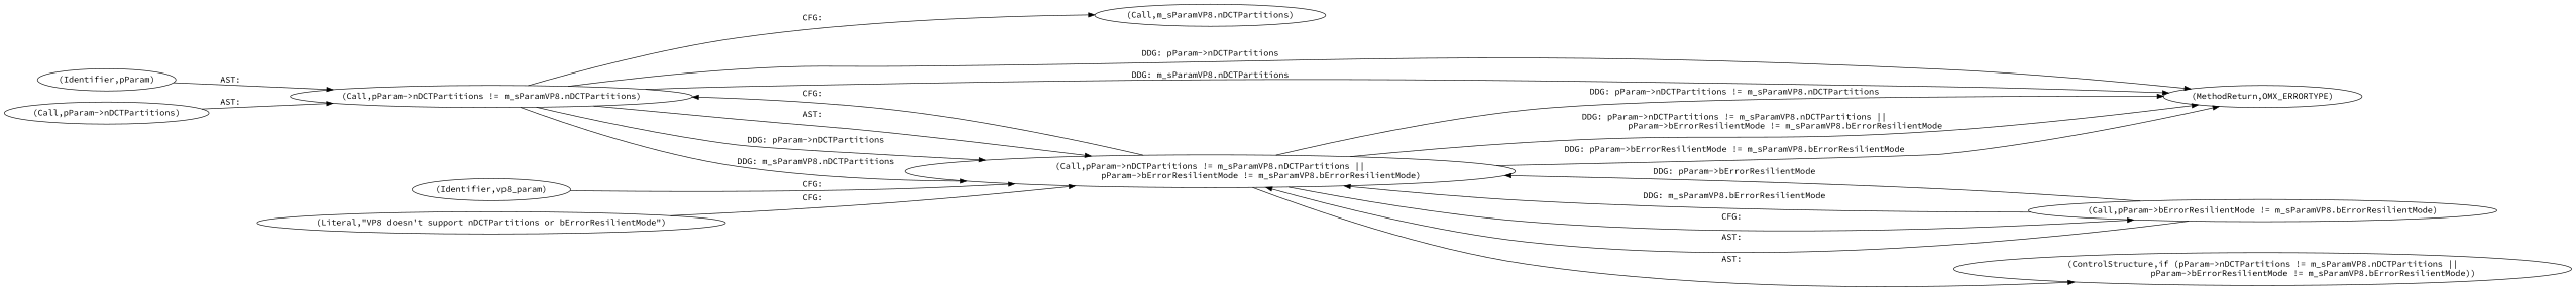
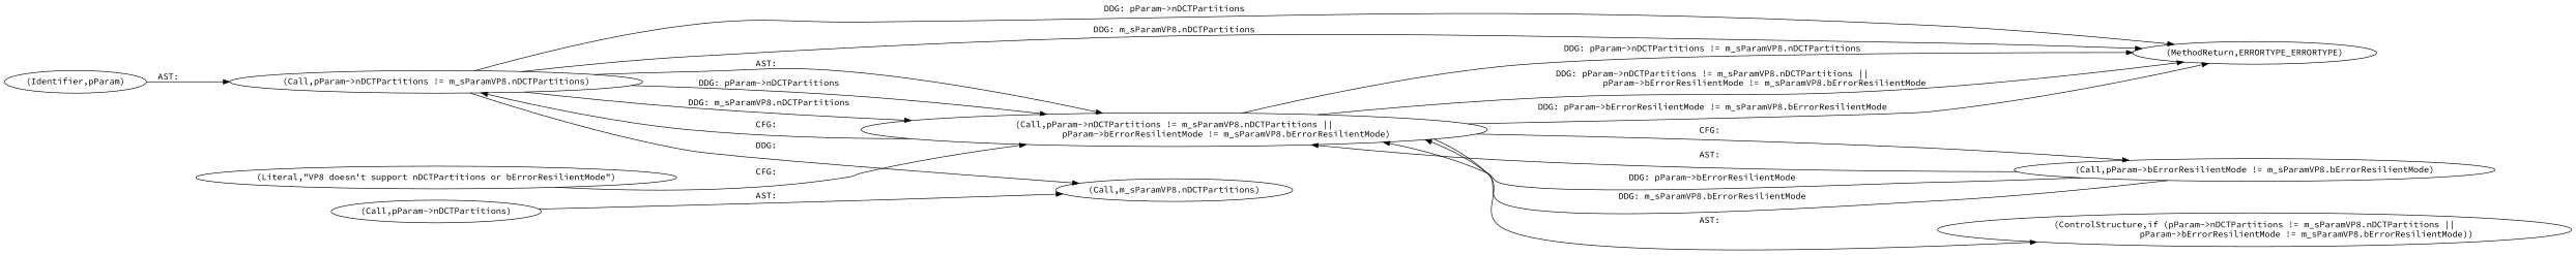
  digraph {
    fontname="Source Code Pro"
    rankdir=LR
    node [fontname="Source Code Pro"]
    edge [fontname="Source Code Pro"]
    n1 [label="(Call,pParam->nDCTPartitions != m_sParamVP8.nDCTPartitions)"]
    n2 [label="(Call,pParam->nDCTPartitions != m_sParamVP8.nDCTPartitions ||\n                    pParam->bErrorResilientMode != m_sParamVP8.bErrorResilientMode)"]
    n3 [label="(Call,m_sParamVP8.nDCTPartitions)"]
-   n4 [label="(MethodReturn,OMX_ERRORTYPE)"]
+   n4 [label="(MethodReturn,ERRORTYPE_ERRORTYPE)"]
    n5 [label="(ControlStructure,if (pParam->nDCTPartitions != m_sParamVP8.nDCTPartitions ||\n                    pParam->bErrorResilientMode != m_sParamVP8.bErrorResilientMode))"]
    n6 [label="(Call,pParam->bErrorResilientMode != m_sParamVP8.bErrorResilientMode)"]
    n7 [label="(Identifier,pParam)"]
-   n8 [label="(Identifier,vp8_param)"]
    n9 [label="(Call,pParam->nDCTPartitions)"]
    n10 [label="(Literal,\"VP8 doesn't support nDCTPartitions or bErrorResilientMode\")"]
    n1 -> n2 [label="AST: "]
    n1 -> n2 [label="DDG: pParam->nDCTPartitions"]
    n1 -> n2 [label="DDG: m_sParamVP8.nDCTPartitions"]
-   n1 -> n3 [label="CFG: "]
+   n1 -> n3 [label="DDG: "]
    n1 -> n4 [label="DDG: pParam->nDCTPartitions"]
    n1 -> n4 [label="DDG: m_sParamVP8.nDCTPartitions"]
    n2 -> n1 [label="CFG: "]
    n2 -> n4 [label="DDG: pParam->nDCTPartitions != m_sParamVP8.nDCTPartitions"]
    n2 -> n4 [label="DDG: pParam->nDCTPartitions != m_sParamVP8.nDCTPartitions ||\n                    pParam->bErrorResilientMode != m_sParamVP8.bErrorResilientMode"]
    n2 -> n4 [label="DDG: pParam->bErrorResilientMode != m_sParamVP8.bErrorResilientMode"]
    n2 -> n5 [label="AST: "]
    n2 -> n6 [label="CFG: "]
    n6 -> n2 [label="AST: "]
    n6 -> n2 [label="DDG: pParam->bErrorResilientMode"]
    n6 -> n2 [label="DDG: m_sParamVP8.bErrorResilientMode"]
    n7 -> n1 [label="AST: "]
-   n8 -> n2 [label="CFG: "]
-   n9 -> n1 [label="AST: "]
+   n9 -> n3 [label="AST: "]
    n10 -> n2 [label="CFG: "]
  }
